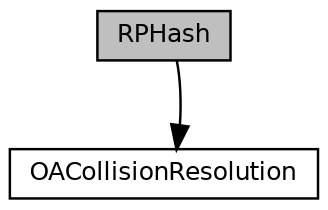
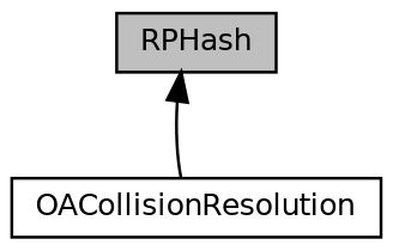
  digraph {
    node [color=black fontname=Helvetica fontsize=10 shape=record style=filled]
    n1 [fillcolor=grey75 fontcolor=black height=0.2 label=RPHash width=0.4]
    n2 [fillcolor=white height=0.2 label=OACollisionResolution width=0.4]
-   n2 -> n1 [color=black dir=back fontname=Helvetica fontsize=10 labelfontname=Helvetica labelfontsize=10 style=solid]
+   n1 -> n2 [color=black dir=back fontname=Helvetica fontsize=10 labelfontname=Helvetica labelfontsize=10 style=solid]
  }
